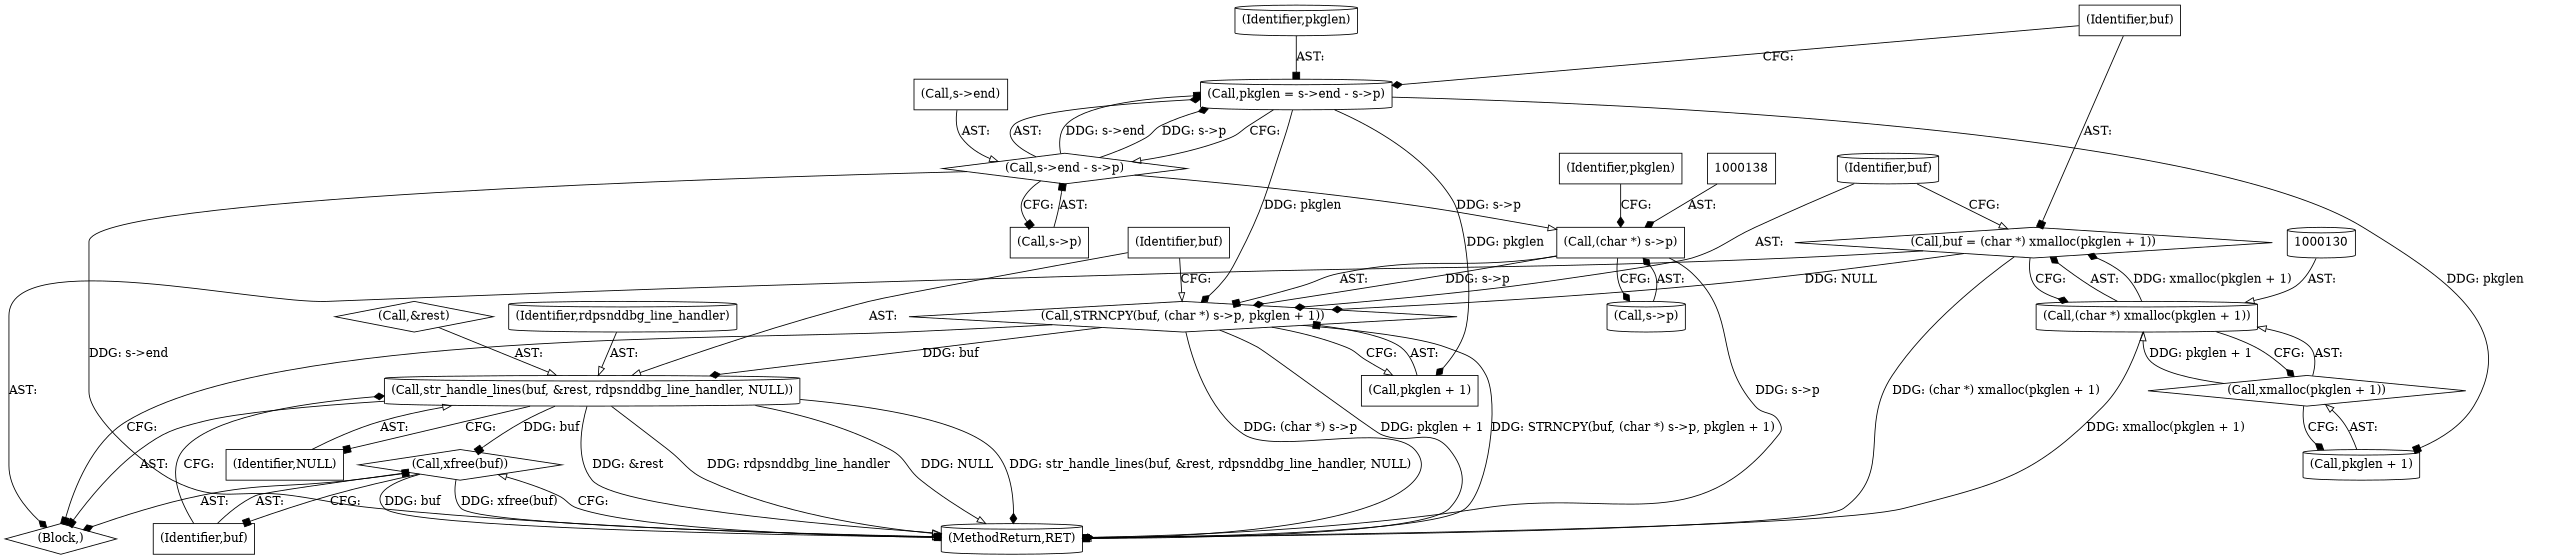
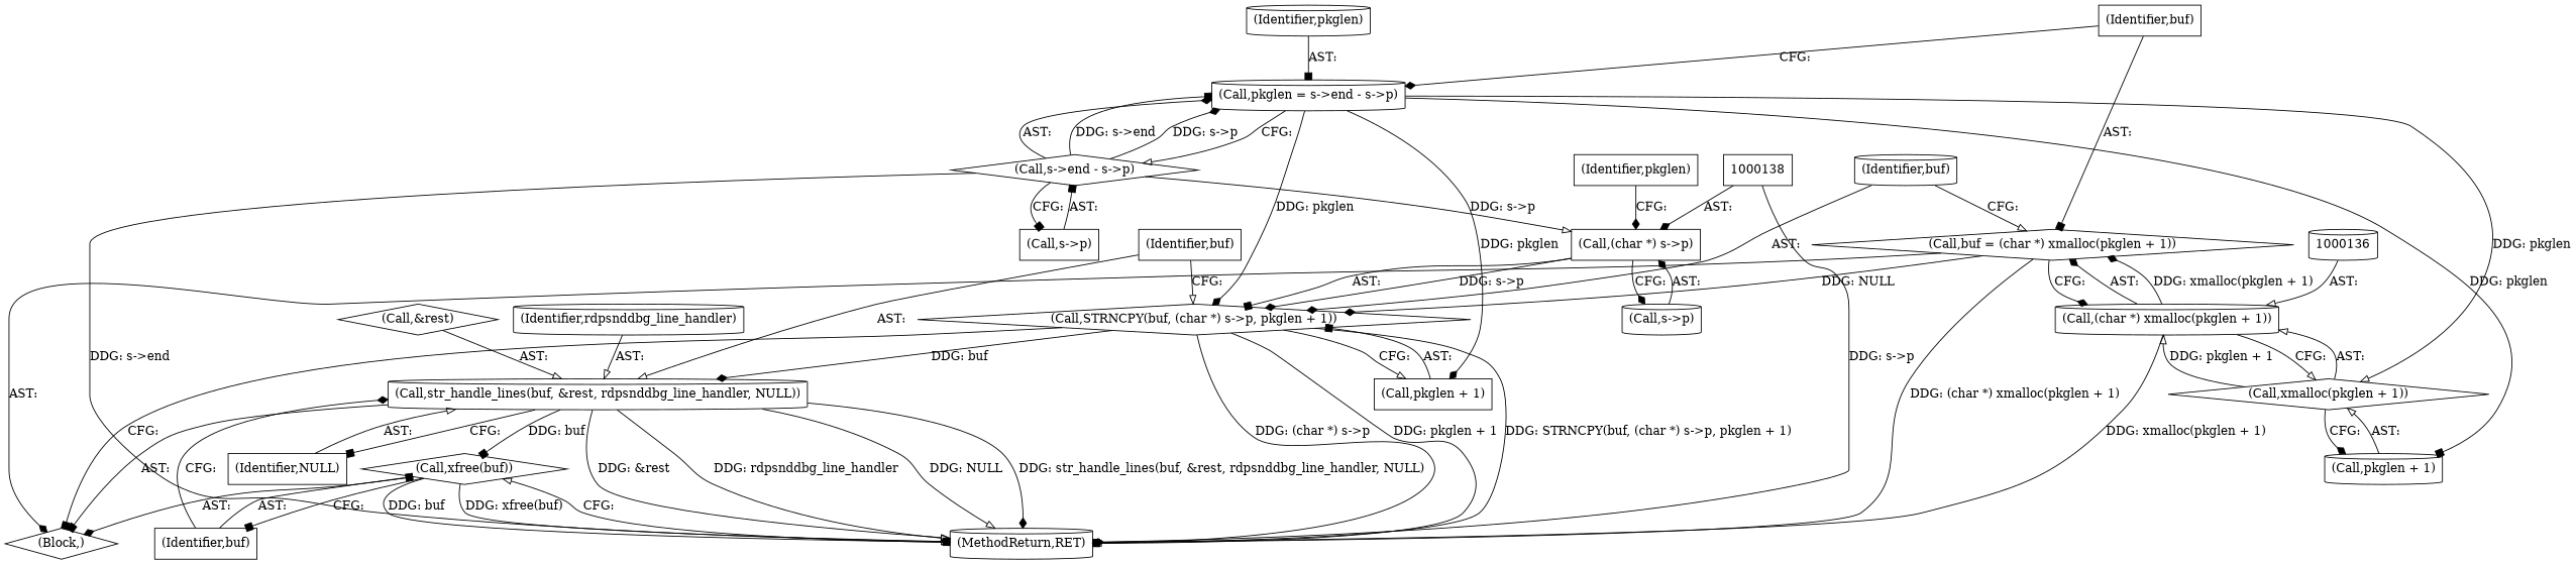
  digraph {
    node [shape=cylinder]
    edge [arrowhead=diamond]
    n1 [label="(Call,str_handle_lines(buf, &rest, rdpsnddbg_line_handler, NULL))"]
    n2 [label="(Call,xfree(buf))" shape=diamond]
    n3 [label="(Identifier,NULL)" shape=box]
    n4 [label="(Block,)" shape=diamond]
    n5 [label="(MethodReturn,RET)"]
    n6 [label="(Identifier,buf)" shape=box]
    n7 [label="(Call,STRNCPY(buf, (char *) s->p, pkglen + 1))" shape=diamond]
    n8 [label="(Call,pkglen + 1)" shape=box]
    n9 [label="(Call,buf = (char *) xmalloc(pkglen + 1))" shape=diamond]
    n10 [label="(Call,(char *) xmalloc(pkglen + 1))"]
    n11 [label="(Call,xmalloc(pkglen + 1))" shape=diamond]
    n12 [label="(Call,pkglen + 1)"]
    n13 [label="(Call,pkglen = s->end - s->p)"]
    n14 [label="(Call,s->end - s->p)" shape=diamond]
    n15 [label="(Call,(char *) s->p)" shape=box]
    n16 [label="(Call,s->p)" shape=box]
    n17 [label="(Call,s->p)"]
    n18 [label="(Identifier,buf)"]
-   n19 [label="(Call,s->end)" shape=box]
    n20 [label="(Identifier,pkglen)"]
    n21 [label="(Identifier,buf)" shape=box]
    n22 [label="(Identifier,buf)" shape=box]
    n23 [label="(Identifier,pkglen)" shape=box]
    n24 [label="(Call,&rest)" shape=diamond]
    n25 [label="(Identifier,rdpsnddbg_line_handler)"]
-   1000130
+   1000130 [label=1000136]
    1000138 [shape=box]
    n1 -> n2 [arrowhead=box label="DDG: buf"]
    n1 -> n3 [arrowhead=box label="CFG: "]
    n1 -> n4 [arrowhead=box label="AST: "]
    n1 -> n5 [arrowhead=onormal label="DDG: rdpsnddbg_line_handler"]
    n1 -> n5 [arrowhead=onormal label="DDG: NULL"]
    n1 -> n5 [label="DDG: str_handle_lines(buf, &rest, rdpsnddbg_line_handler, NULL)"]
    n1 -> n5 [arrowhead=onormal label="DDG: &rest"]
    n2 -> n4 [label="AST: "]
    n2 -> n5 [arrowhead=box label="DDG: buf"]
    n2 -> n5 [arrowhead=box label="DDG: xfree(buf)"]
    n2 -> n6 [arrowhead=box label="CFG: "]
    n3 -> n1 [arrowhead=onormal label="AST: "]
    n5 -> n2 [arrowhead=onormal label="CFG: "]
    n6 -> n1 [label="CFG: "]
    n6 -> n2 [arrowhead=box label="AST: "]
    n7 -> n1 [label="DDG: buf"]
    n7 -> n4 [arrowhead=box label="CFG: "]
    n7 -> n5 [arrowhead=box label="DDG: pkglen + 1"]
    n7 -> n5 [arrowhead=box label="DDG: STRNCPY(buf, (char *) s->p, pkglen + 1)"]
    n7 -> n5 [arrowhead=onormal label="DDG: (char *) s->p"]
    n7 -> n8 [arrowhead=onormal label="CFG: "]
    n8 -> n7 [arrowhead=box label="AST: "]
    n9 -> n4 [label="AST: "]
    n9 -> n5 [label="DDG: (char *) xmalloc(pkglen + 1)"]
    n9 -> n7 [label="DDG: NULL"]
    n9 -> n10 [label="CFG: "]
    n10 -> n5 [label="DDG: xmalloc(pkglen + 1)"]
    n10 -> n9 [label="AST: "]
    n10 -> n9 [label="DDG: xmalloc(pkglen + 1)"]
-   n10 -> n11 [label="CFG: "]
+   n10 -> n11 [arrowhead=onormal label="CFG: "]
    n11 -> n10 [arrowhead=onormal label="AST: "]
    n11 -> n10 [arrowhead=onormal label="DDG: pkglen + 1"]
    n11 -> n12 [label="CFG: "]
    n12 -> n11 [arrowhead=onormal label="AST: "]
    n13 -> n7 [label="DDG: pkglen"]
    n13 -> n8 [label="DDG: pkglen"]
+   n13 -> n11 [arrowhead=onormal label="DDG: pkglen"]
    n13 -> n12 [arrowhead=box label="DDG: pkglen"]
    n13 -> n14 [arrowhead=onormal label="CFG: "]
    n14 -> n5 [arrowhead=onormal label="DDG: s->end"]
    n14 -> n13 [label="AST: "]
    n14 -> n13 [arrowhead=box label="DDG: s->end"]
    n14 -> n13 [label="DDG: s->p"]
    n14 -> n15 [arrowhead=onormal label="DDG: s->p"]
    n14 -> n16 [arrowhead=box label="CFG: "]
-   n15 -> n5 [label="DDG: s->p"]
+   1000138 -> n5 [label="DDG: s->p"]
    n15 -> n7 [arrowhead=box label="AST: "]
    n15 -> n7 [label="DDG: s->p"]
    n15 -> n17 [label="CFG: "]
    n16 -> n14 [arrowhead=box label="AST: "]
    n17 -> n15 [label="AST: "]
    n18 -> n7 [label="AST: "]
    n18 -> n9 [arrowhead=onormal label="CFG: "]
-   n19 -> n14 [arrowhead=onormal label="AST: "]
    n20 -> n13 [arrowhead=box label="AST: "]
    n21 -> n9 [arrowhead=box label="AST: "]
    n21 -> n13 [label="CFG: "]
    n22 -> n1 [arrowhead=onormal label="AST: "]
    n22 -> n7 [arrowhead=onormal label="CFG: "]
    n23 -> n15 [label="CFG: "]
    n24 -> n1 [arrowhead=onormal label="AST: "]
    n25 -> n1 [arrowhead=onormal label="AST: "]
    1000130 -> n10 [arrowhead=onormal label="AST: "]
    1000138 -> n15 [label="AST: "]
  }
